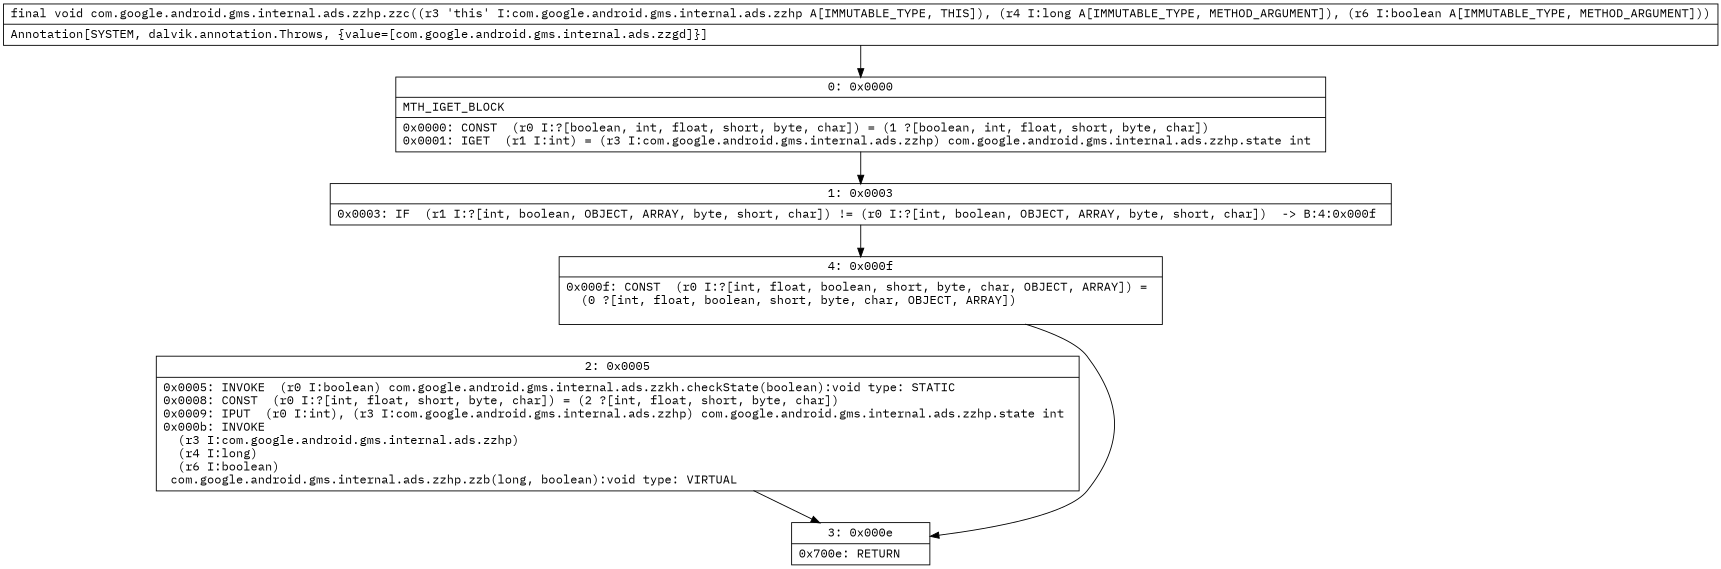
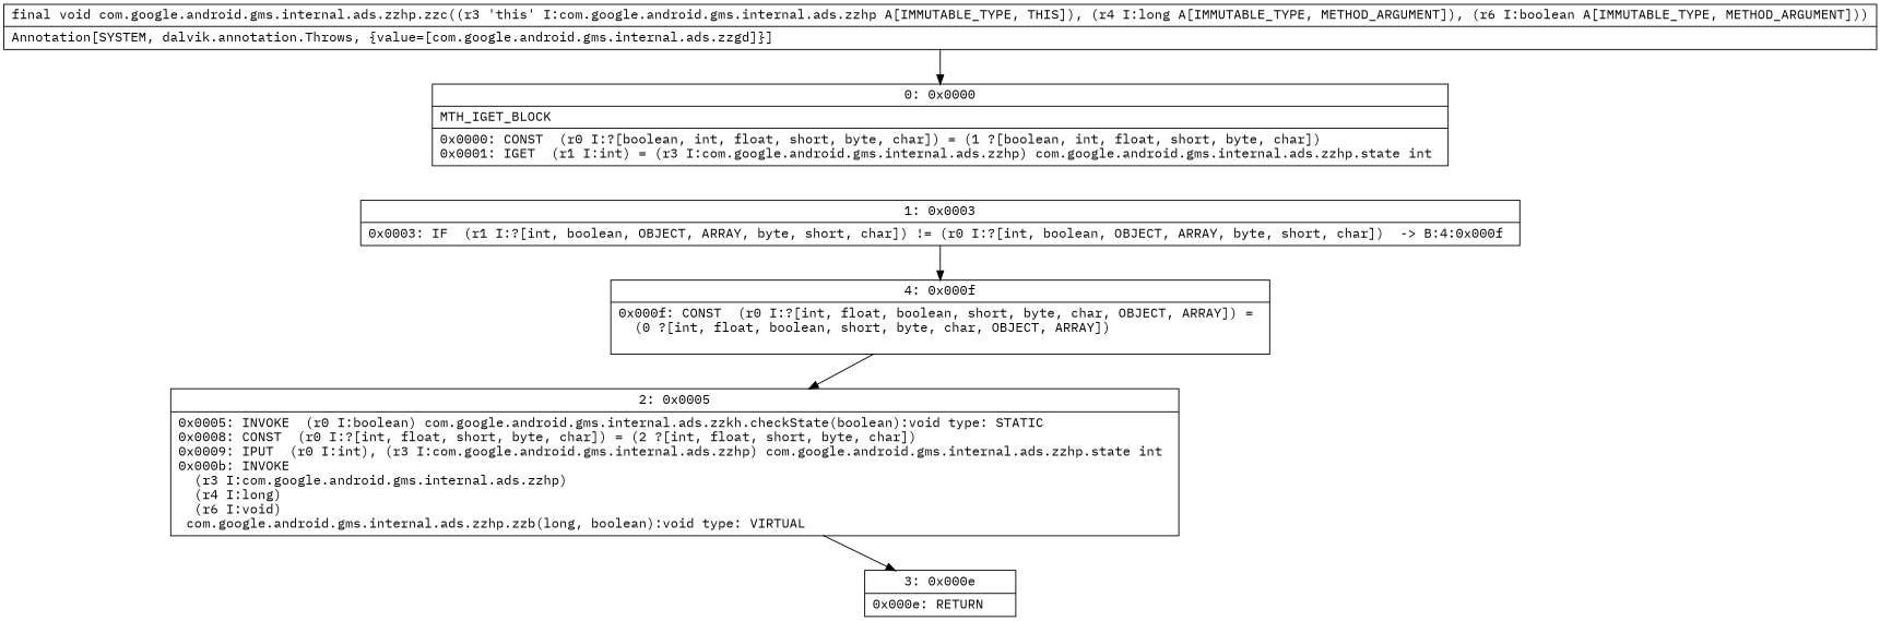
  digraph {
    fontname="IBM Plex Mono"
    node [fontname="IBM Plex Mono" shape=record]
    edge [fontname="IBM Plex Mono"]
    n1 [label="{0\:\ 0x0000|MTH_IGET_BLOCK\l|0x0000: CONST  (r0 I:?[boolean, int, float, short, byte, char]) = (1 ?[boolean, int, float, short, byte, char]) \l0x0001: IGET  (r1 I:int) = (r3 I:com.google.android.gms.internal.ads.zzhp) com.google.android.gms.internal.ads.zzhp.state int \l}"]
    n2 [label="{1\:\ 0x0003|0x0003: IF  (r1 I:?[int, boolean, OBJECT, ARRAY, byte, short, char]) != (r0 I:?[int, boolean, OBJECT, ARRAY, byte, short, char])  \-\> B:4:0x000f \l}"]
    n3 [label="{4\:\ 0x000f|0x000f: CONST  (r0 I:?[int, float, boolean, short, byte, char, OBJECT, ARRAY]) = \l  (0 ?[int, float, boolean, short, byte, char, OBJECT, ARRAY])\l \l}"]
-   n4 [label="{2\:\ 0x0005|0x0005: INVOKE  (r0 I:boolean) com.google.android.gms.internal.ads.zzkh.checkState(boolean):void type: STATIC \l0x0008: CONST  (r0 I:?[int, float, short, byte, char]) = (2 ?[int, float, short, byte, char]) \l0x0009: IPUT  (r0 I:int), (r3 I:com.google.android.gms.internal.ads.zzhp) com.google.android.gms.internal.ads.zzhp.state int \l0x000b: INVOKE  \l  (r3 I:com.google.android.gms.internal.ads.zzhp)\l  (r4 I:long)\l  (r6 I:boolean)\l com.google.android.gms.internal.ads.zzhp.zzb(long, boolean):void type: VIRTUAL \l}"]
-   n5 [label="{3\:\ 0x000e|0x700e: RETURN   \l}"]
+   n4 [label="{2\:\ 0x0005|0x0005: INVOKE  (r0 I:boolean) com.google.android.gms.internal.ads.zzkh.checkState(boolean):void type: STATIC \l0x0008: CONST  (r0 I:?[int, float, short, byte, char]) = (2 ?[int, float, short, byte, char]) \l0x0009: IPUT  (r0 I:int), (r3 I:com.google.android.gms.internal.ads.zzhp) com.google.android.gms.internal.ads.zzhp.state int \l0x000b: INVOKE  \l  (r3 I:com.google.android.gms.internal.ads.zzhp)\l  (r4 I:long)\l  (r6 I:void)\l com.google.android.gms.internal.ads.zzhp.zzb(long, boolean):void type: VIRTUAL \l}"]
+   n5 [label="{3\:\ 0x000e|0x000e: RETURN   \l}"]
    n6 [label="{final void com.google.android.gms.internal.ads.zzhp.zzc((r3 'this' I:com.google.android.gms.internal.ads.zzhp A[IMMUTABLE_TYPE, THIS]), (r4 I:long A[IMMUTABLE_TYPE, METHOD_ARGUMENT]), (r6 I:boolean A[IMMUTABLE_TYPE, METHOD_ARGUMENT]))  | Annotation[SYSTEM, dalvik.annotation.Throws, \{value=[com.google.android.gms.internal.ads.zzgd]\}]\l}"]
-   n1 -> n2
    n2 -> n3
-   n3 -> n5
+   n3 -> n4
    n4 -> n5
    n6 -> n1
  }
